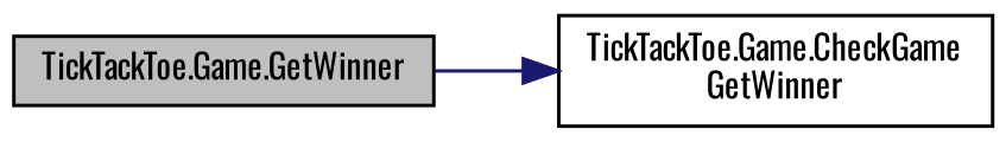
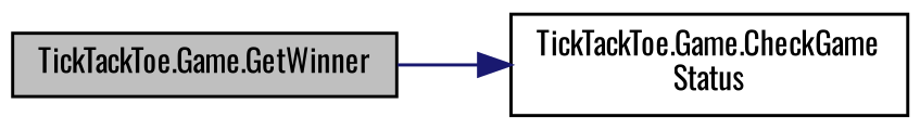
  digraph {
    rankdir=LR
    fontname=Oswald
    node [color=black fontname=Oswald fontsize=10 shape=record style=filled]
    n1 [fillcolor=grey75 fontcolor=black height=0.2 label="TickTackToe.Game.GetWinner" width=0.4]
-   n2 [fillcolor=white height=0.2 label="TickTackToe.Game.CheckGame\lGetWinner" width=0.4]
+   n2 [fillcolor=white height=0.2 label="TickTackToe.Game.CheckGame\lStatus" width=0.4]
    n1 -> n2 [color=midnightblue fontname=Oswald fontsize=10 labelfontname=Helvetica labelfontsize=10 style=solid]
  }
